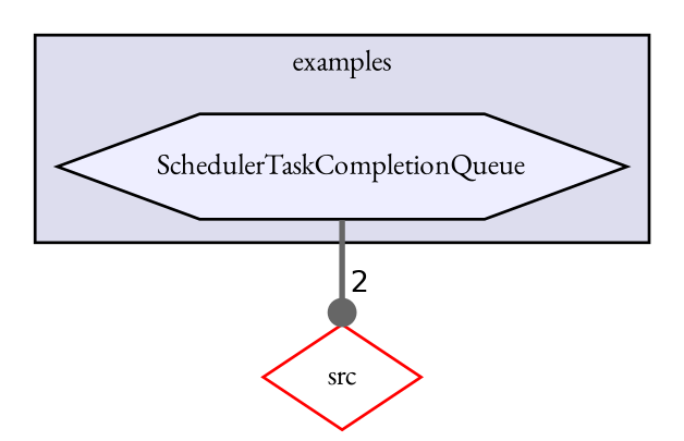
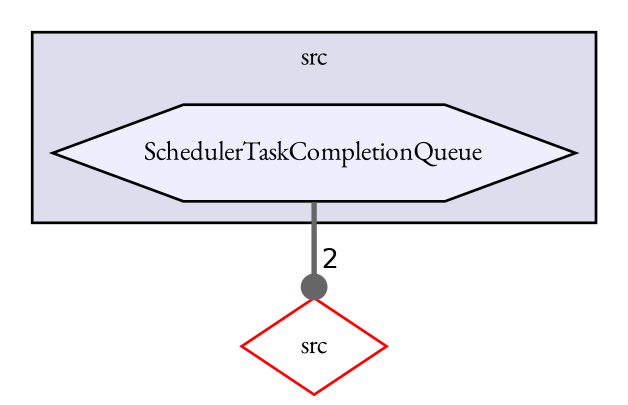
  digraph {
    compound=true
    fontname="EB Garamond"
    node [fontname="EB Garamond" fontsize=10 style=filled]
    n1 [fillcolor="#eeeeff" label=SchedulerTaskCompletionQueue pencolor=black shape=hexagon]
    n2 [color=red fillcolor=white label=src shape=diamond]
    subgraph cluster_1 {
      bgcolor="#ddddee"
      fontsize=10
-     label=examples
+     label=src
      pencolor=black
      n1
    }
    n1 -> n2 [headlabel=2 labeldistance=1.5 labelfontname=Helvetica labelfontsize=10 color=gray40 style=bold arrowhead=dot fontname="EB Garamond"]
  }
